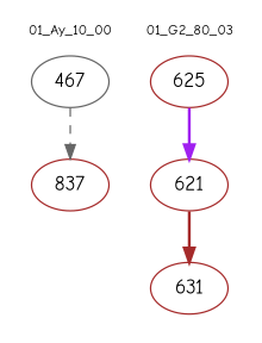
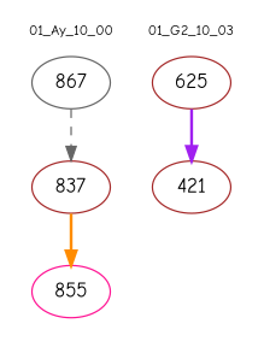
  digraph {
    fontname="Comic Neue"
    node [color=brown fontname="Comic Neue"]
    edge [fontname="Comic Neue" style=bold]
-   n1 [color=gray40 label=467]
+   n1 [color=gray40 label=867]
    n2 [label=837]
+   n3 [color=deeppink label=855]
    n4 [label=625]
-   n5 [label=621]
-   n6 [label=631]
+   n5 [label=421]
    subgraph cluster_1 {
      color=white
      fontsize=10
      label="01_Ay_10_00"
      n1
      n2
+     n3
    }
    subgraph cluster_2 {
      color=white
      fontsize=10
-     label="01_G2_80_03"
+     label="01_G2_10_03"
      n4
      n5
-     n6
    }
    n1 -> n2 [color=gray40 style=dashed]
+   n2 -> n3 [color=darkorange]
    n4 -> n5 [color=purple]
-   n5 -> n6 [color=brown]
  }
